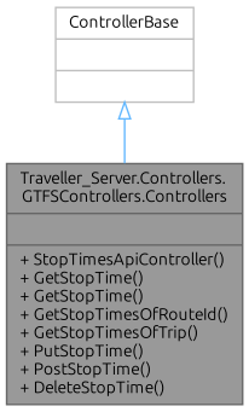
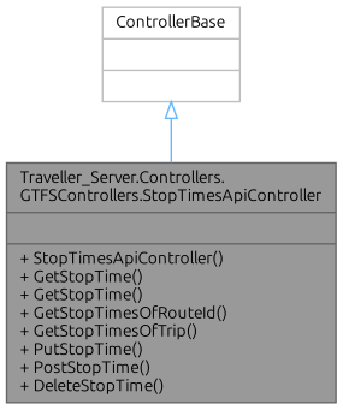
  digraph {
    fontname=Ubuntu
    node [fontname=Ubuntu fontsize=10 shape=record style=filled]
-   n1 [color=gray40 fillcolor=grey60 fontcolor=black height=0.2 label="{Traveller_Server.Controllers.\lGTFSControllers.Controllers\n||+ StopTimesApiController()\l+ GetStopTime()\l+ GetStopTime()\l+ GetStopTimesOfRouteId()\l+ GetStopTimesOfTrip()\l+ PutStopTime()\l+ PostStopTime()\l+ DeleteStopTime()\l}" width=0.4]
+   n1 [color=gray40 fillcolor=grey60 fontcolor=black height=0.2 label="{Traveller_Server.Controllers.\lGTFSControllers.StopTimesApiController\n||+ StopTimesApiController()\l+ GetStopTime()\l+ GetStopTime()\l+ GetStopTimesOfRouteId()\l+ GetStopTimesOfTrip()\l+ PutStopTime()\l+ PostStopTime()\l+ DeleteStopTime()\l}" width=0.4]
    n2 [color=grey75 fillcolor=white height=0.2 label="{ControllerBase\n||}" width=0.4]
    n2 -> n1 [arrowtail=onormal color=steelblue1 dir=back fontname=Ubuntu fontsize=10 labelfontname=Helvetica labelfontsize=10 style=solid]
  }
